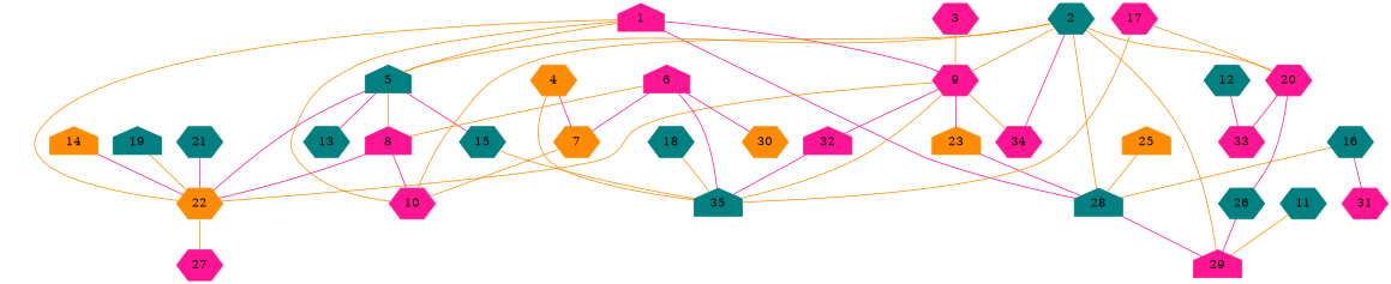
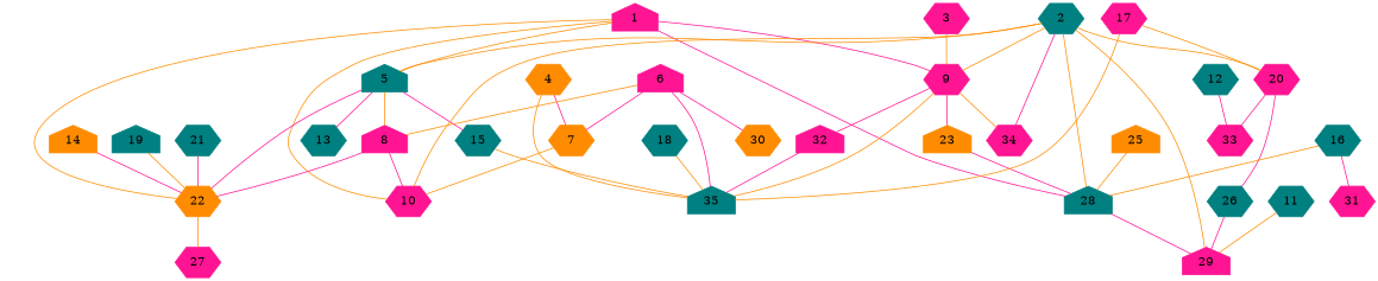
  graph {
    node [color=deeppink shape=hexagon style=filled]
    edge [color=darkorange weight=1.0]
    1 [shape=house]
    5 [color=teal shape=house]
    9
    10
    22 [color=darkorange]
    28 [color=teal shape=house]
    8 [shape=house]
    13 [color=teal]
    15 [color=teal]
    34
    35 [color=teal shape=house]
    23 [color=darkorange shape=house]
    32 [shape=house]
    27
    29 [shape=house]
    2 [color=teal]
    20
    33
    26 [color=teal]
    3
    4 [color=darkorange]
    7 [color=darkorange]
    6 [shape=house]
    30 [color=darkorange]
    11 [color=teal]
    12 [color=teal]
    14 [color=darkorange shape=house]
    16 [color=teal]
    31
    17
    18 [color=teal]
    19 [color=teal shape=house]
    21 [color=teal]
    25 [color=darkorange shape=house]
    1 -- 5
    1 -- 9 [color=deeppink]
    1 -- 10
    1 -- 22
    1 -- 28 [color=deeppink weight=2.0]
    5 -- 22 [color=deeppink]
    5 -- 8
    5 -- 13 [color=deeppink]
    5 -- 15 [color=deeppink]
-   9 -- 22
    9 -- 34
    9 -- 35
    9 -- 23 [color=deeppink]
    9 -- 32 [color=deeppink]
    22 -- 27
    28 -- 29 [color=deeppink]
    8 -- 10 [color=deeppink]
    8 -- 22 [color=deeppink]
    15 -- 35
    23 -- 28 [color=deeppink]
    32 -- 35 [color=deeppink]
    2 -- 5
    2 -- 9
    2 -- 10
    2 -- 28
    2 -- 34 [color=deeppink]
    2 -- 29
    2 -- 20 [weight=2.0]
    20 -- 33 [color=deeppink]
    20 -- 26 [color=deeppink]
    26 -- 29 [color=deeppink]
    3 -- 9
    4 -- 35
    4 -- 7 [color=deeppink]
    7 -- 10
    6 -- 8
    6 -- 35 [color=deeppink]
    6 -- 7 [color=deeppink]
    6 -- 30 [color=deeppink]
    11 -- 29
    12 -- 33 [color=deeppink]
    14 -- 22 [color=deeppink]
    16 -- 28
    16 -- 31 [color=deeppink]
    17 -- 35
    17 -- 20
    18 -- 35
    19 -- 22
    21 -- 22 [color=deeppink]
    25 -- 28
  }
